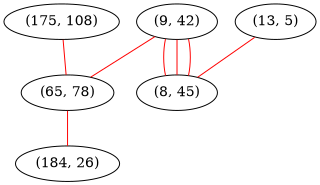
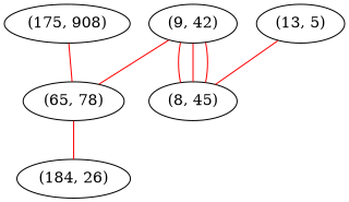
  graph {
    edge [color=red weight=1]
-   "(175, 108)"
+   "(175, 108)" [label="(175, 908)"]
    "(65, 78)"
    "(184, 26)"
    "(9, 42)"
    n5 [label="(8, 45)"]
    "(13, 5)"
    "(175, 108)" -- "(65, 78)"
    "(65, 78)" -- "(184, 26)"
    "(9, 42)" -- "(65, 78)"
    "(9, 42)" -- n5
    "(9, 42)" -- n5
    "(9, 42)" -- n5
    "(13, 5)" -- n5
  }
